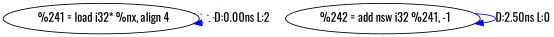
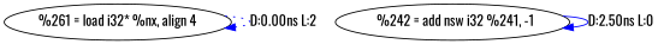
  digraph {
    fontname=Oswald
    node [fontname=Oswald]
    edge [color=blue fontname=Oswald]
-   n1 [label="  %241 = load i32* %nx, align 4"]
+   n1 [label="%261 = load i32* %nx, align 4"]
    n2 [label="  %242 = add nsw i32 %241, -1"]
    n1 -> n1 [label="D:0.00ns L:2" style=dotted]
    n2 -> n2 [label="D:2.50ns L:0" style=solid]
  }
